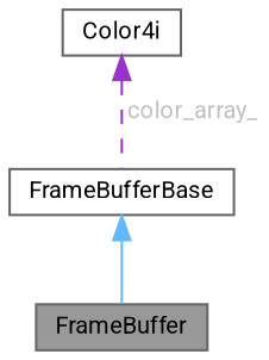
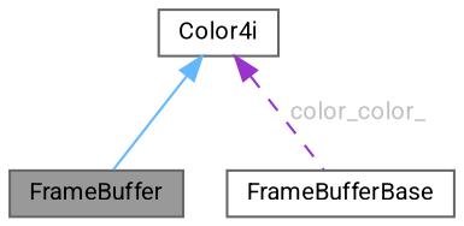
  digraph {
    fontname=Roboto
    node [color=gray40 fillcolor=white fontname=Roboto fontsize=10 shape=box style=filled]
    edge [dir=back fontname=Roboto fontsize=10 labelfontname=Helvetica labelfontsize=10]
    n1 [fillcolor=grey60 fontcolor=black height=0.2 label=FrameBuffer width=0.4]
    n2 [height=0.2 label=FrameBufferBase width=0.4]
    n3 [height=0.2 label=Color4i width=0.4]
-   n2 -> n1 [color=steelblue1 style=solid]
-   n3 -> n2 [color=darkorchid3 fontcolor=grey label=" color_array_" style=dashed]
+   n3 -> n1 [color=steelblue1 style=solid]
+   n3 -> n2 [color=darkorchid3 fontcolor=grey label=" color_color_" style=dashed]
  }
